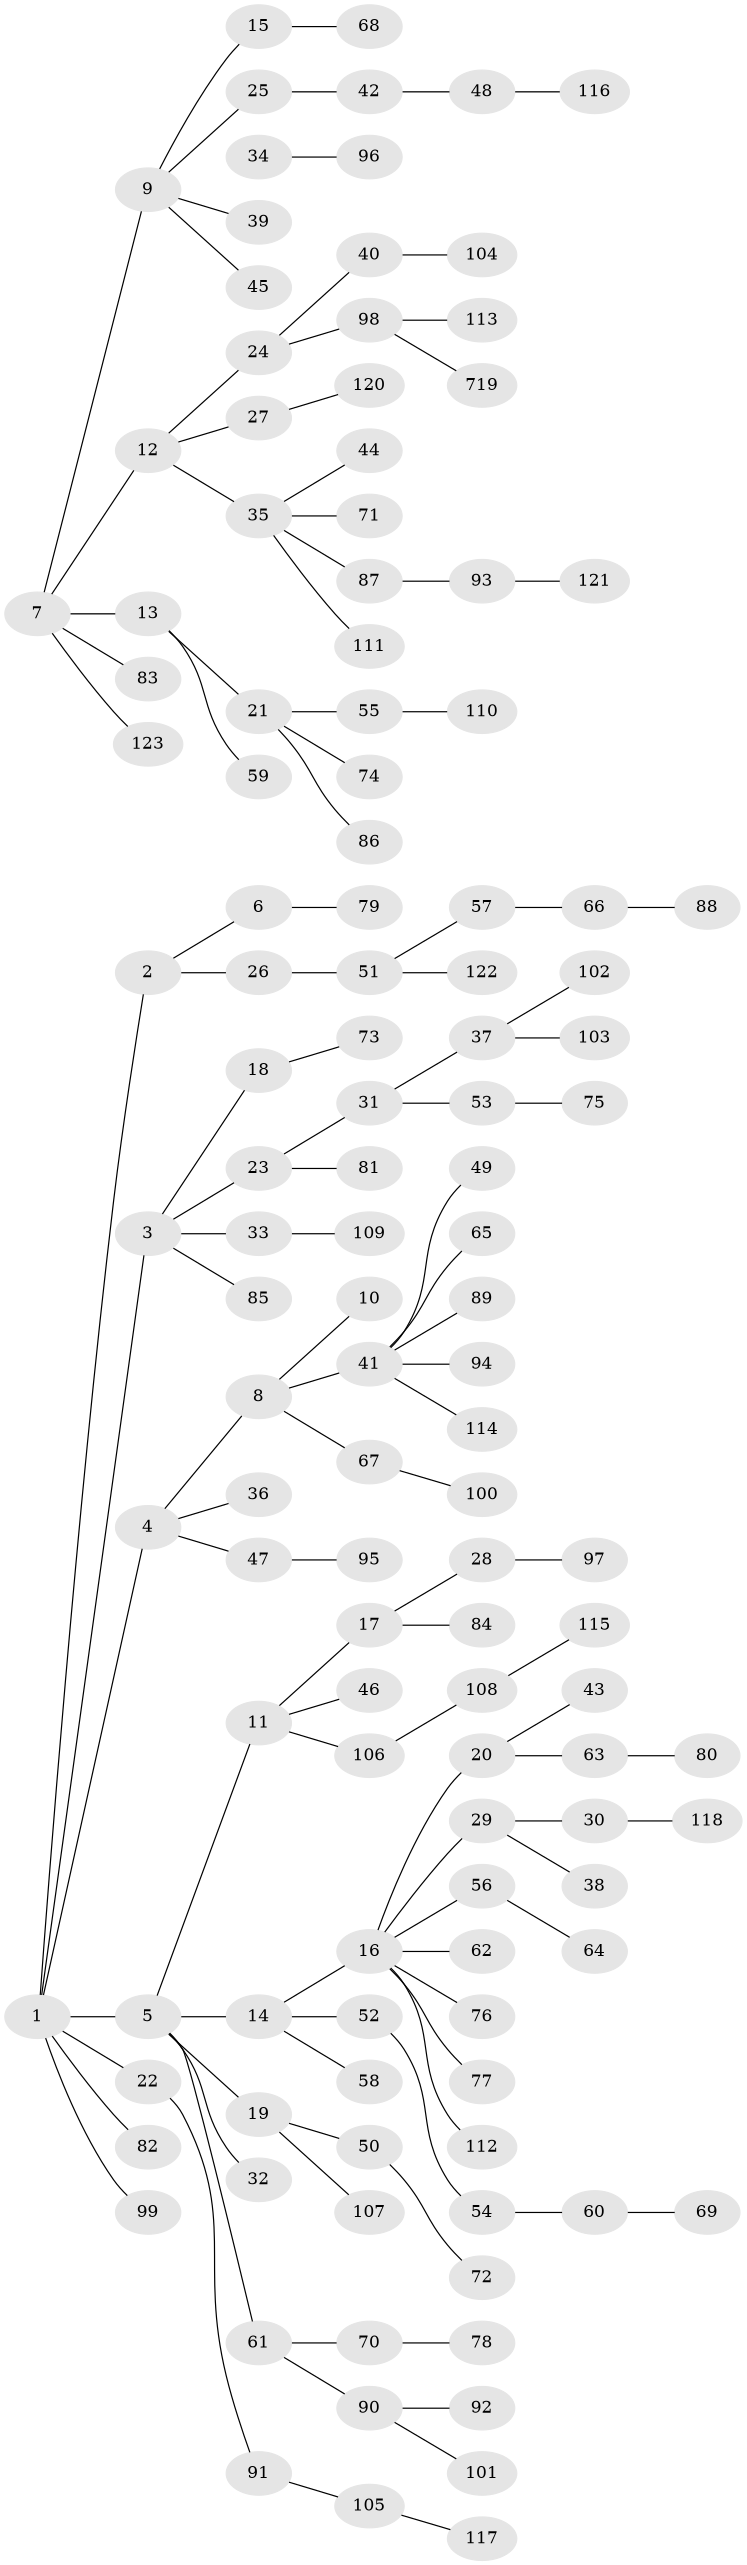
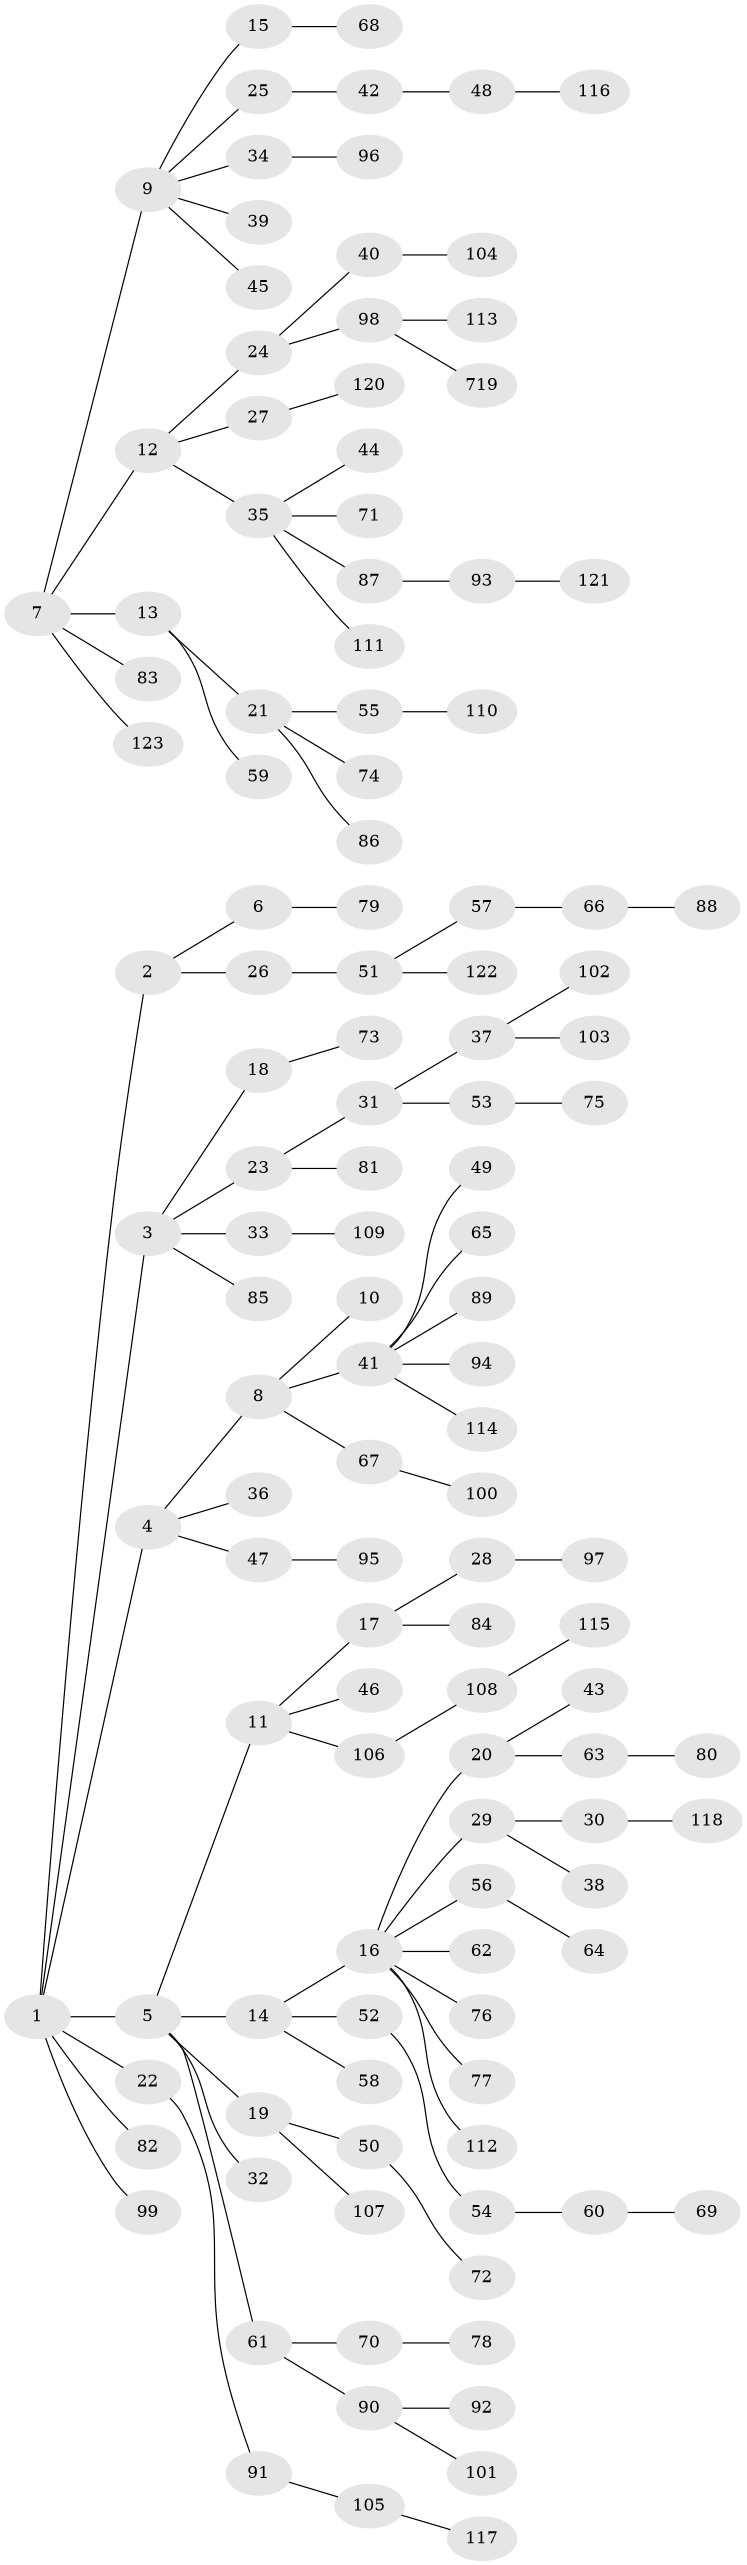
  graph {
    rankdir=LR
    node [color=gray90 style=filled]
    1
    2
    3
    4
    5
    22
    82
    99
    6
    26
    18
    23
    33
    85
    8
    36
    47
    11
    14
    19
    32
    61
    91
    79
    51
    73
    31
    81
    109
    10
    41
    67
    95
    7
    9
    12
    13
    83
    123
    17
    46
    106
    16
    52
    58
    50
    107
    70
    90
    15
    25
    34
    39
    45
    24
    27
    35
    21
    59
    49
    65
    89
    94
    114
    100
    68
    42
    96
    28
    84
    108
    40
    98
    120
    44
    71
    87
    111
    55
    74
    86
    20
    29
    56
    62
    76
    77
    112
    54
    43
    63
    30
    38
    64
    97
    72
    80
    110
    105
    37
    53
    104
    113
    n104 [label=719]
    48
    57
    122
    118
    102
    103
    75
    93
    116
    66
    60
    69
    88
    78
    92
    101
    121
    117
    115
    1 -- 2
    1 -- 3
    1 -- 4
    1 -- 5
    1 -- 22
    1 -- 82
    1 -- 99
    2 -- 6
    2 -- 26
    3 -- 18
    3 -- 23
    3 -- 33
    3 -- 85
    4 -- 8
    4 -- 36
    4 -- 47
    5 -- 11
    5 -- 14
    5 -- 19
    5 -- 32
    5 -- 61
    22 -- 91
    6 -- 79
    26 -- 51
    18 -- 73
    23 -- 31
    23 -- 81
    33 -- 109
    8 -- 10
    8 -- 41
    8 -- 67
    47 -- 95
    11 -- 17
    11 -- 46
    11 -- 106
    14 -- 16
    14 -- 52
    14 -- 58
    19 -- 50
    19 -- 107
    61 -- 70
    61 -- 90
    91 -- 105
    51 -- 57
    51 -- 122
    31 -- 37
    31 -- 53
    41 -- 49
    41 -- 65
    41 -- 89
    41 -- 94
    41 -- 114
    67 -- 100
    7 -- 9
    7 -- 12
    7 -- 13
    7 -- 83
    7 -- 123
    9 -- 15
    9 -- 25
+   9 -- 34
    9 -- 39
    9 -- 45
    12 -- 24
    12 -- 27
    12 -- 35
    13 -- 21
    13 -- 59
    17 -- 28
    17 -- 84
    106 -- 108
    16 -- 20
    16 -- 29
    16 -- 56
    16 -- 62
    16 -- 76
    16 -- 77
    16 -- 112
    52 -- 54
    50 -- 72
    70 -- 78
    90 -- 92
    90 -- 101
    15 -- 68
    25 -- 42
    34 -- 96
    24 -- 40
    24 -- 98
    27 -- 120
    35 -- 44
    35 -- 71
    35 -- 87
    35 -- 111
    21 -- 55
    21 -- 74
    21 -- 86
    42 -- 48
    28 -- 97
    108 -- 115
    40 -- 104
    98 -- 113
    98 -- n104
    87 -- 93
    55 -- 110
    20 -- 43
    20 -- 63
    29 -- 30
    29 -- 38
    56 -- 64
    54 -- 60
    63 -- 80
    30 -- 118
    105 -- 117
    37 -- 102
    37 -- 103
    53 -- 75
    48 -- 116
    57 -- 66
    93 -- 121
    66 -- 88
    60 -- 69
  }
